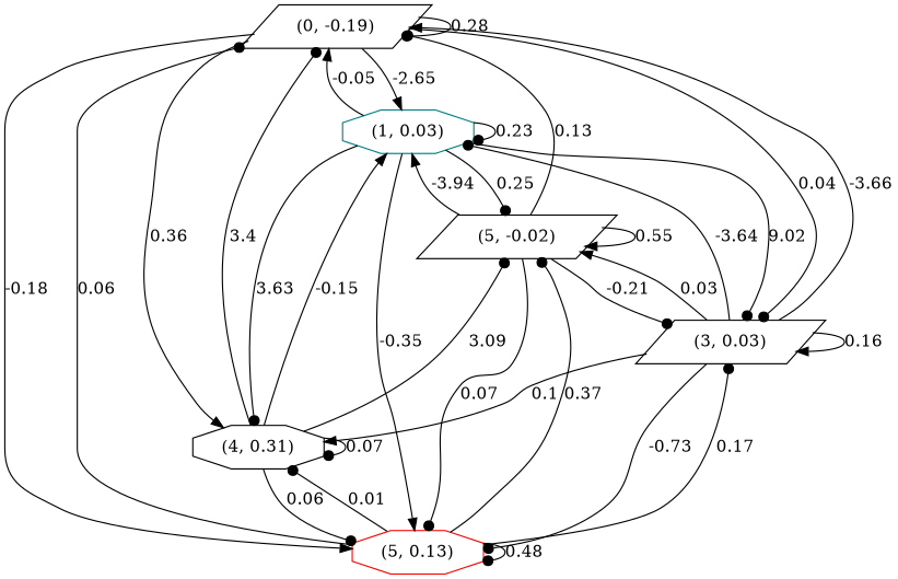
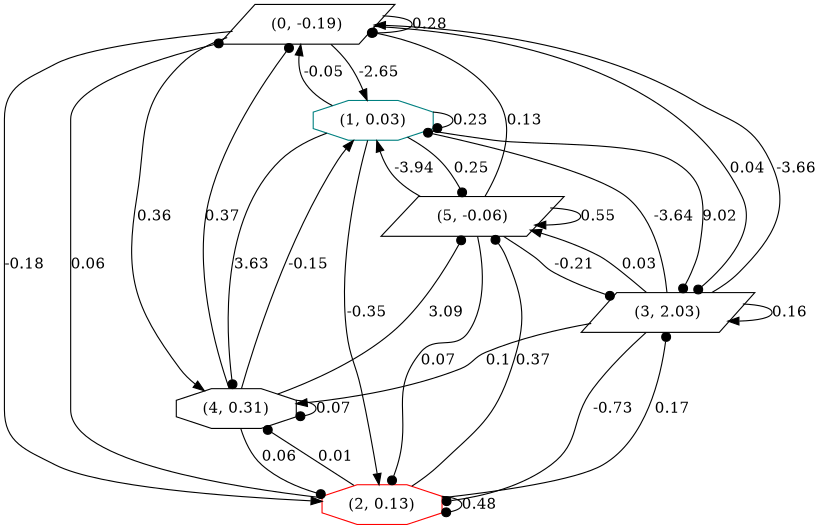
  digraph {
    node [color=black shape=parallelogram]
    edge [arrowhead=dot]
    n1 [label="(0, -0.19)"]
    n2 [color=teal label="(1, 0.03)" shape=octagon]
-   n3 [color=red label="(5, 0.13)" shape=octagon]
-   n4 [label="(3, 0.03)"]
+   n3 [color=red label="(2, 0.13)" shape=octagon]
+   n4 [label="(3, 2.03)"]
    n5 [label="(4, 0.31)" shape=octagon]
-   n6 [label="(5, -0.02)"]
+   n6 [label="(5, -0.06)"]
    n1 -> n1 [label=0.28]
    n1 -> n2 [arrowhead=normal label=-2.65]
    n1 -> n3 [arrowhead=normal label=-0.18]
    n1 -> n4 [label=0.04]
    n1 -> n5 [arrowhead=normal label=0.36]
    n2 -> n1 [arrowhead=normal label=-0.05]
    n2 -> n2 [label=0.23]
    n2 -> n3 [arrowhead=normal label=-0.35]
    n2 -> n4 [label=9.02]
    n2 -> n5 [label=3.63]
    n2 -> n6 [label=0.25]
    n3 -> n1 [label=0.06]
    n3 -> n3 [label=0.48]
    n3 -> n4 [label=0.17]
    n3 -> n5 [label=0.01]
    n3 -> n6 [label=0.37]
    n4 -> n1 [arrowhead=normal label=-3.66]
    n4 -> n2 [label=-3.64]
    n4 -> n3 [label=-0.73]
    n4 -> n4 [arrowhead=normal label=0.16]
    n4 -> n5 [arrowhead=normal label=0.1]
    n4 -> n6 [arrowhead=normal label=0.03]
-   n5 -> n1 [label=3.4]
+   n5 -> n1 [label=0.37]
    n5 -> n2 [arrowhead=normal label=-0.15]
    n5 -> n3 [label=0.06]
    n5 -> n5 [label=0.07]
    n5 -> n6 [label=3.09]
    n6 -> n1 [label=0.13]
    n6 -> n2 [arrowhead=normal label=-3.94]
    n6 -> n3 [label=0.07]
    n6 -> n4 [label=-0.21]
    n6 -> n6 [arrowhead=normal label=0.55]
  }
